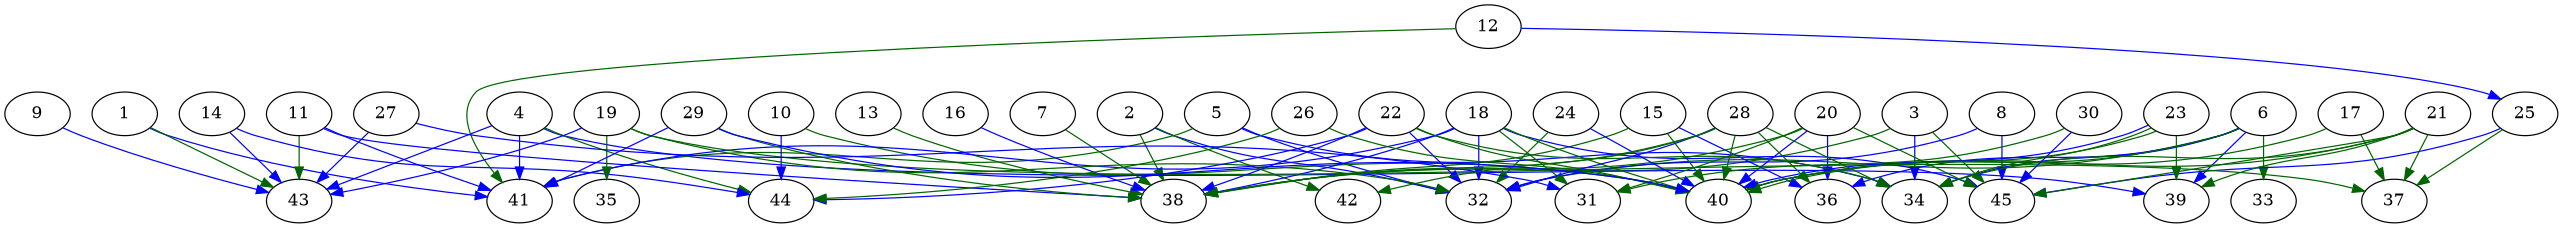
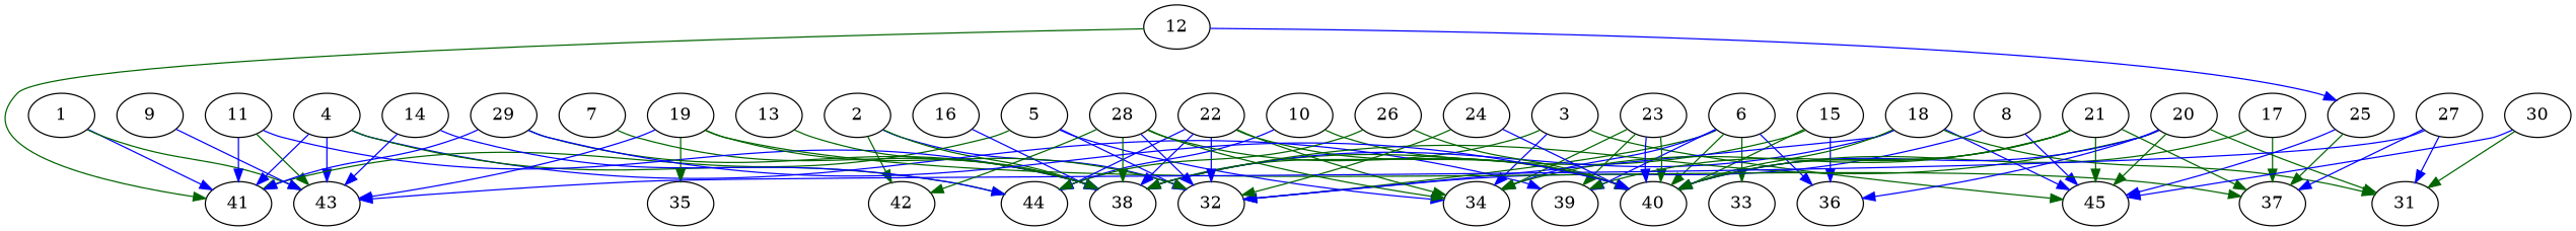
  digraph {
    node [alpha=0.12]
    edge [color=darkgreen]
    1 [alpha=0.20 expect_size=45587456]
    41 [alpha=0.15 expect_size=24548352]
    43 [expect_size=38007808]
    2 [expect_size=15976448]
    32 [alpha=0.02 expect_size=32574464]
    38 [expect_size=25569280]
    42 [alpha=0.07 expect_size=34356224]
    3 [alpha=0.17 expect_size=29773824]
    34 [expect_size=8378368]
    45 [alpha=0.19 expect_size=15079424]
    4 [alpha=0.13 expect_size=36664320]
    39 [alpha=0.02 expect_size=6339584]
    44 [alpha=0.06 expect_size=34533376]
    5 [alpha=0.06 expect_size=34543616]
    6 [alpha=0.02 expect_size=23408640]
    33 [alpha=0.19 expect_size=34021376]
    36 [alpha=0.13 expect_size=46574592]
    40 [alpha=0.08 expect_size=37155840]
    7 [alpha=0.09 expect_size=40124416]
    8 [alpha=0.19 expect_size=31644672]
    9 [alpha=0.11 expect_size=36575232]
    10 [alpha=0.03 expect_size=6147072]
    11 [alpha=0.05 expect_size=23894016]
    12 [alpha=0.09 expect_size=23857152]
    25 [alpha=0.05 expect_size=49462272]
    37 [alpha=0.09 expect_size=16323584]
    13 [alpha=0.16 expect_size=51458048]
    14 [alpha=0.10 expect_size=43575296]
    15 [expect_size=27904000]
    16 [alpha=0.03 expect_size=42117120]
    17 [alpha=0.01 expect_size=46728192]
    18 [alpha=0.13 expect_size=21808128]
    31 [alpha=0.04 expect_size=26691584]
    19 [expect_size=20232192]
    35 [alpha=0.15 expect_size=34252800]
    20 [alpha=0.09 expect_size=46231552]
    21 [alpha=0.02 expect_size=5473280]
    22 [alpha=0.01 expect_size=16516096]
    23 [alpha=0.09 expect_size=36680704]
    24 [alpha=0.11 expect_size=26302464]
    26 [alpha=0.07 expect_size=31068160]
    27 [alpha=0.04 expect_size=37699584]
    28 [expect_size=40197120]
    29 [alpha=0.13 expect_size=23443456]
    30 [alpha=0.15 expect_size=5639168]
    1 -> 41 [color=blue]
    1 -> 43
    2 -> 32 [color=blue]
    2 -> 38
    2 -> 42
    3 -> 38
    3 -> 34 [color=blue]
    3 -> 45
    4 -> 41 [color=blue]
    4 -> 43 [color=blue]
    4 -> 39 [color=blue]
    4 -> 44
    5 -> 41
    5 -> 32 [color=blue]
    5 -> 34 [color=blue]
    6 -> 32
    6 -> 34 [color=blue]
    6 -> 39 [color=blue]
    6 -> 33
    6 -> 36 [color=blue]
    6 -> 40
    7 -> 38
    8 -> 32 [color=blue]
    8 -> 45 [color=blue]
    9 -> 43 [color=blue]
    10 -> 44 [color=blue]
    10 -> 40
    11 -> 41 [color=blue]
    11 -> 43
    11 -> 38 [color=blue]
    12 -> 41
    12 -> 25 [color=blue]
    25 -> 45 [color=blue]
    25 -> 37
    13 -> 38
    14 -> 43 [color=blue]
    14 -> 44 [color=blue]
    15 -> 38
    15 -> 36 [color=blue]
    15 -> 40
    16 -> 38 [color=blue]
    17 -> 40
    17 -> 37
-   18 -> 41 [color=blue]
    18 -> 32 [color=blue]
    18 -> 38 [color=blue]
    18 -> 45 [color=blue]
    18 -> 40
    18 -> 31
    19 -> 43 [color=blue]
    19 -> 32
    19 -> 37
    19 -> 35
    20 -> 38
    20 -> 45
    20 -> 36 [color=blue]
    20 -> 40 [color=blue]
    20 -> 31
    21 -> 34
    21 -> 45
    21 -> 39
    21 -> 40
    21 -> 37
    22 -> 32 [color=blue]
    22 -> 38 [color=blue]
    22 -> 34
    22 -> 44 [color=blue]
    22 -> 40
    23 -> 34
    23 -> 39
    23 -> 40 [color=blue]
    23 -> 40
    24 -> 32
    24 -> 40 [color=blue]
    26 -> 44
    26 -> 40
    27 -> 43 [color=blue]
+   27 -> 37 [color=blue]
    27 -> 31 [color=blue]
    28 -> 32 [color=blue]
    28 -> 38
    28 -> 42
    28 -> 34
-   28 -> 36
    28 -> 40
    29 -> 41 [color=blue]
    29 -> 38
    29 -> 40 [color=blue]
    30 -> 45 [color=blue]
    30 -> 31
  }
